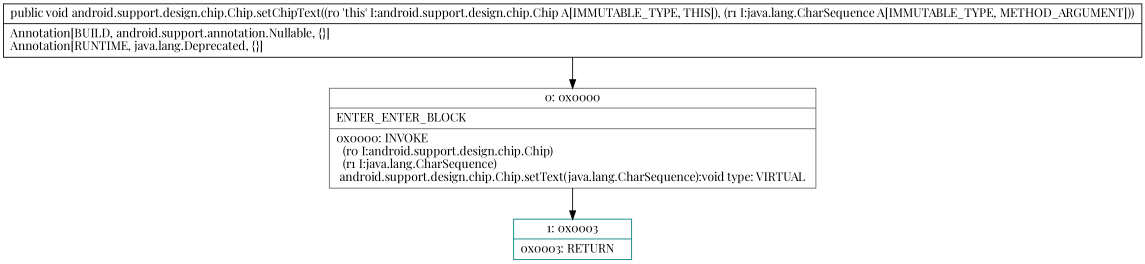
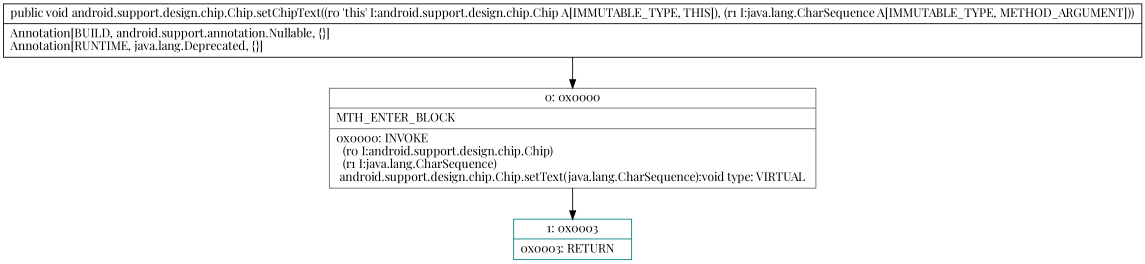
  digraph {
    fontname="Playfair Display"
    node [shape=record fontname="Playfair Display"]
    edge [fontname="Playfair Display"]
-   n1 [label="{0\:\ 0x0000|ENTER_ENTER_BLOCK\l|0x0000: INVOKE  \l  (r0 I:android.support.design.chip.Chip)\l  (r1 I:java.lang.CharSequence)\l android.support.design.chip.Chip.setText(java.lang.CharSequence):void type: VIRTUAL \l}" color=gray40]
+   n1 [label="{0\:\ 0x0000|MTH_ENTER_BLOCK\l|0x0000: INVOKE  \l  (r0 I:android.support.design.chip.Chip)\l  (r1 I:java.lang.CharSequence)\l android.support.design.chip.Chip.setText(java.lang.CharSequence):void type: VIRTUAL \l}" color=gray40]
    n2 [label="{1\:\ 0x0003|0x0003: RETURN   \l}" color=teal]
    n3 [label="{public void android.support.design.chip.Chip.setChipText((r0 'this' I:android.support.design.chip.Chip A[IMMUTABLE_TYPE, THIS]), (r1 I:java.lang.CharSequence A[IMMUTABLE_TYPE, METHOD_ARGUMENT]))  | Annotation[BUILD, android.support.annotation.Nullable, \{\}]\lAnnotation[RUNTIME, java.lang.Deprecated, \{\}]\l}" color=black]
    n1 -> n2
    n3 -> n1
  }
